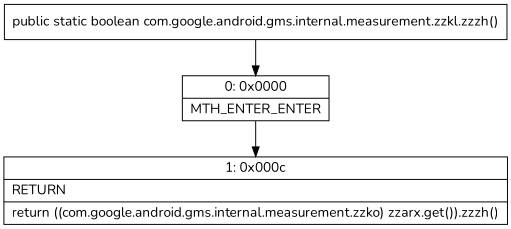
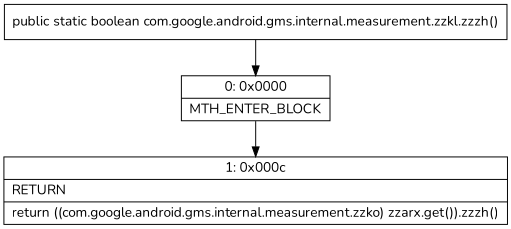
  digraph {
    fontname=Nunito
    node [shape=record fontname=Nunito]
    edge [fontname=Nunito]
-   n1 [label="{0\:\ 0x0000|MTH_ENTER_ENTER\l}"]
+   n1 [label="{0\:\ 0x0000|MTH_ENTER_BLOCK\l}"]
    n2 [label="{1\:\ 0x000c|RETURN\l|return ((com.google.android.gms.internal.measurement.zzko) zzarx.get()).zzzh()\l}"]
    n3 [label="{public static boolean com.google.android.gms.internal.measurement.zzkl.zzzh() }"]
    n1 -> n2
    n3 -> n1
  }
